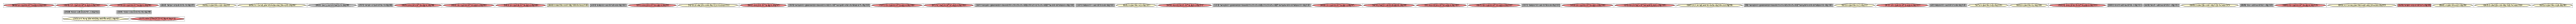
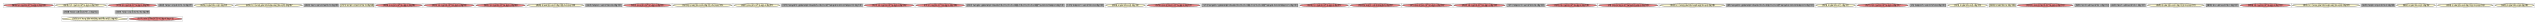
  digraph {
    fontname="Open Sans"
    node [fillcolor=lightcoral fontname="Open Sans" fontsize=20 penwidth=3.0 shape=ellipse style=filled]
    edge [color=forestgreen fontcolor=forestgreen fontname="Open Sans" style=dotted]
    n1 [label="[68/69]  %4 = load i32, i32* %i, align 4, !dbg !1000"]
    n2 [fillcolor=grey label="[35/38]  %inc24 = add nsw i32 %11, 1, !dbg !1022" shape=rectangle]
    n3 [fillcolor=lemonchiffon label="[55/56]  br i1 %cmp, label %for.body, label %for.end25, !dbg !969"]
    n4 [fillcolor=grey label="[46/47]  %cmp2 = icmp slt i32 %1, 10, !dbg !977" shape=rectangle]
    n5 [fillcolor=grey label="[54/57]  %cmp = icmp slt i32 %0, 100, !dbg !968" shape=rectangle]
    n6 [fillcolor=lemonchiffon label="[62/63]  br label %for.cond1, !dbg !974"]
    n7 [fillcolor=lemonchiffon label="[64/65]  br i1 %cmp5, label %for.body6, label %for.end19, !dbg !987"]
-   n8 [fillcolor=grey label="[40/41]  %rem = srem i32 %call10, 10, !dbg !999"]
-   n9 [fillcolor=grey label="[70/71]  %cmp5 = icmp slt i32 %2, 10, !dbg !986" shape=rectangle]
+   n8 [fillcolor=grey label="[40/41]  %rem = srem i32 %call10, 10, !dbg !999" shape=rectangle]
+   n9 [fillcolor=lemonchiffon label="[70/71]  %cmp5 = icmp slt i32 %2, 10, !dbg !986" shape=rectangle]
    n10 [label="[58/59]  store i32 0, i32* %k, align 4, !dbg !982"]
    n11 [label="[30/31]  %3 = load i32, i32* %m, align 4, !dbg !993"]
    n12 [label="[60/61]  %2 = load i32, i32* %k, align 4, !dbg !984"]
    n13 [label="[72/73]  %0 = load i32, i32* %i, align 4, !dbg !966"]
-   n14 [fillcolor=lemonchiffon label="[48/49]  br label %for.cond7, !dbg !1008, !llvm.loop !1009" shape=box]
+   n14 [fillcolor=lemonchiffon label="[48/49]  br label %for.cond7, !dbg !1008, !llvm.loop !1009"]
    n15 [fillcolor=grey label="[22/23]  %idxprom = sext i32 %4 to i64, !dbg !1001" shape=rectangle]
    n16 [label="[50/51]  store i32 0, i32* %m, align 4, !dbg !991"]
    n17 [fillcolor=lemonchiffon label="[102/103]  br label %for.cond4, !dbg !1013, !llvm.loop !1014"]
-   n18 [label="[66/67]  store i32 0, i32* %j, align 4, !dbg !973"]
+   n18 [fillcolor=lemonchiffon label="[66/67]  store i32 0, i32* %j, align 4, !dbg !973"]
    n19 [fillcolor=grey label="[18/19]  %arrayidx16 = getelementptr inbounds [5 x i32], [5 x i32]* %arrayidx14, i64 0, i64 %idxprom15, !dbg !1001" shape=rectangle]
    n20 [label="[36/37]  store i32 %inc24, i32* %i, align 4, !dbg !1022"]
    n21 [label="[16/17]  %5 = load i32, i32* %j, align 4, !dbg !1002"]
    n22 [label="[6/7]  %7 = load i32, i32* %m, align 4, !dbg !1004"]
    n23 [fillcolor=grey label="[20/21]  %arrayidx = getelementptr inbounds [100 x [10 x [10 x [5 x i32]]]], [100 x [10 x [10 x [5 x i32]]]]* %a, i64 0, i64 %idxprom, !dbg !1001" shape=rectangle]
    n24 [fillcolor=grey label="[14/15]  %idxprom11 = sext i32 %5 to i64, !dbg !1001" shape=rectangle]
    n25 [fillcolor=lemonchiffon label="[28/29]  br label %for.inc23, !dbg !1021"]
    n26 [label="[52/53]  store i32 %inc21, i32* %j, align 4, !dbg !1017"]
    n27 [fillcolor=grey label="[12/13]  %arrayidx12 = getelementptr inbounds [10 x [10 x [5 x i32]]], [10 x [10 x [5 x i32]]]* %arrayidx, i64 0, i64 %idxprom11, !dbg !1001" shape=rectangle]
    n28 [label="[42/43]  %1 = load i32, i32* %j, align 4, !dbg !975"]
    n29 [label="[104/105]  %call10 = call i32 @rand() #3, !dbg !997"]
    n30 [label="[0/1]  store i32 %inc, i32* %m, align 4, !dbg !1007"]
    n31 [label="[26/27]  %8 = load i32, i32* %m, align 4, !dbg !1007"]
    n32 [fillcolor=grey label="[10/11]  %idxprom13 = sext i32 %6 to i64, !dbg !1001" shape=rectangle]
    n33 [label="[32/33]  %6 = load i32, i32* %k, align 4, !dbg !1003"]
    n34 [label="[2/3]  store i32 %rem, i32* %arrayidx16, align 4, !dbg !1005"]
    n35 [fillcolor=lemonchiffon label="[96/97]  br i1 %cmp8, label %for.body9, label %for.end, !dbg !996"]
-   n36 [label="[34/39]  %11 = load i32, i32* %i, align 4, !dbg !1022"]
+   n36 [fillcolor=lemonchiffon label="[34/39]  %11 = load i32, i32* %i, align 4, !dbg !1022"]
    n37 [fillcolor=grey label="[8/9]  %arrayidx14 = getelementptr inbounds [10 x [5 x i32]], [10 x [5 x i32]]* %arrayidx12, i64 0, i64 %idxprom13, !dbg !1001" shape=rectangle]
    n38 [fillcolor=lemonchiffon label="[78/79]  br label %for.inc17, !dbg !1011"]
    n39 [label="[76/77]  %10 = load i32, i32* %j, align 4, !dbg !1017"]
    n40 [fillcolor=grey label="[4/5]  %idxprom15 = sext i32 %7 to i64, !dbg !1001" shape=rectangle]
    n41 [fillcolor=lemonchiffon label="[74/75]  br label %for.inc20, !dbg !1016"]
-   n42 [fillcolor=lemonchiffon label="[82/83]  br label %for.inc, !dbg !1006"]
+   n42 [fillcolor=lemonchiffon label="[82/83]  br label %for.inc, !dbg !1006" shape=box]
    n43 [label="[100/101]  store i32 %inc18, i32* %k, align 4, !dbg !1012"]
    n44 [fillcolor=grey label="[80/81]  %inc18 = add nsw i32 %9, 1, !dbg !1012" shape=rectangle]
    n45 [fillcolor=grey label="[44/45]  %inc21 = add nsw i32 %10, 1, !dbg !1017" shape=rectangle]
    n46 [fillcolor=lemonchiffon label="[84/85]  br label %for.cond1, !dbg !1018, !llvm.loop !1019"]
    n47 [fillcolor=grey label="[88/89]  %inc = add nsw i32 %8, 1, !dbg !1007" shape=rectangle]
    n48 [label="[98/99]  %9 = load i32, i32* %k, align 4, !dbg !1012"]
    n49 [fillcolor=lemonchiffon label="[90/91]  br i1 %cmp2, label %for.body3, label %for.end22, !dbg !978"]
-   n50 [label="[92/93]  %cmp8 = icmp slt i32 %3, 5, !dbg !995" shape=rectangle]
+   n50 [fillcolor=grey label="[92/93]  %cmp8 = icmp slt i32 %3, 5, !dbg !995" shape=rectangle]
    n51 [fillcolor=lemonchiffon label="[86/87]  br label %for.cond7, !dbg !992"]
    n52 [fillcolor=lemonchiffon label="[24/25]  br label %for.cond, !dbg !1023, !llvm.loop !1024"]
    n53 [fillcolor=lemonchiffon label="[94/95]  br label %for.cond4, !dbg !983"]
    subgraph cluster_1 {
      n1
    }
    subgraph cluster_2 {
      n2
    }
    subgraph cluster_3 {
      n3
    }
    subgraph cluster_4 {
      n4
    }
    subgraph cluster_5 {
      n5
    }
    subgraph cluster_6 {
      n6
    }
    subgraph cluster_7 {
      n7
    }
    subgraph cluster_8 {
      n8
    }
    subgraph cluster_9 {
      n9
    }
    subgraph cluster_10 {
      n10
    }
    subgraph cluster_11 {
      n11
    }
    subgraph cluster_12 {
      n12
    }
    subgraph cluster_13 {
      n13
    }
    subgraph cluster_14 {
      n14
    }
    subgraph cluster_15 {
      n15
    }
    subgraph cluster_16 {
      n16
    }
    subgraph cluster_17 {
      n17
    }
    subgraph cluster_18 {
      n18
    }
    subgraph cluster_19 {
      n19
    }
    subgraph cluster_20 {
      n20
    }
    subgraph cluster_21 {
      n21
    }
    subgraph cluster_22 {
      n22
    }
    subgraph cluster_23 {
      n23
    }
    subgraph cluster_24 {
      n24
    }
    subgraph cluster_25 {
      n25
    }
    subgraph cluster_26 {
      n26
    }
    subgraph cluster_27 {
      n27
    }
    subgraph cluster_28 {
      n28
    }
    subgraph cluster_29 {
      n29
    }
    subgraph cluster_30 {
      n30
    }
    subgraph cluster_31 {
      n31
    }
    subgraph cluster_32 {
      n32
    }
    subgraph cluster_33 {
      n33
    }
    subgraph cluster_34 {
      n34
    }
    subgraph cluster_35 {
      n35
    }
    subgraph cluster_36 {
      n36
    }
    subgraph cluster_37 {
      n37
    }
    subgraph cluster_38 {
      n38
    }
    subgraph cluster_39 {
      n39
    }
    subgraph cluster_40 {
      n40
    }
    subgraph cluster_41 {
      n41
    }
    subgraph cluster_42 {
      n42
    }
    subgraph cluster_43 {
      n43
    }
    subgraph cluster_44 {
      n44
    }
    subgraph cluster_45 {
      n45
    }
    subgraph cluster_46 {
      n46
    }
    subgraph cluster_47 {
      n47
    }
    subgraph cluster_48 {
      n48
    }
    subgraph cluster_49 {
      n49
    }
    subgraph cluster_50 {
      n50
    }
    subgraph cluster_51 {
      n51
    }
    subgraph cluster_52 {
      n52
    }
    subgraph cluster_53 {
      n53
    }
    n5 -> n3 [label=T]
    n5 -> n20 [label=T]
    n13 -> n5 [label=T]
    n36 -> n2 [label=T]
  }
